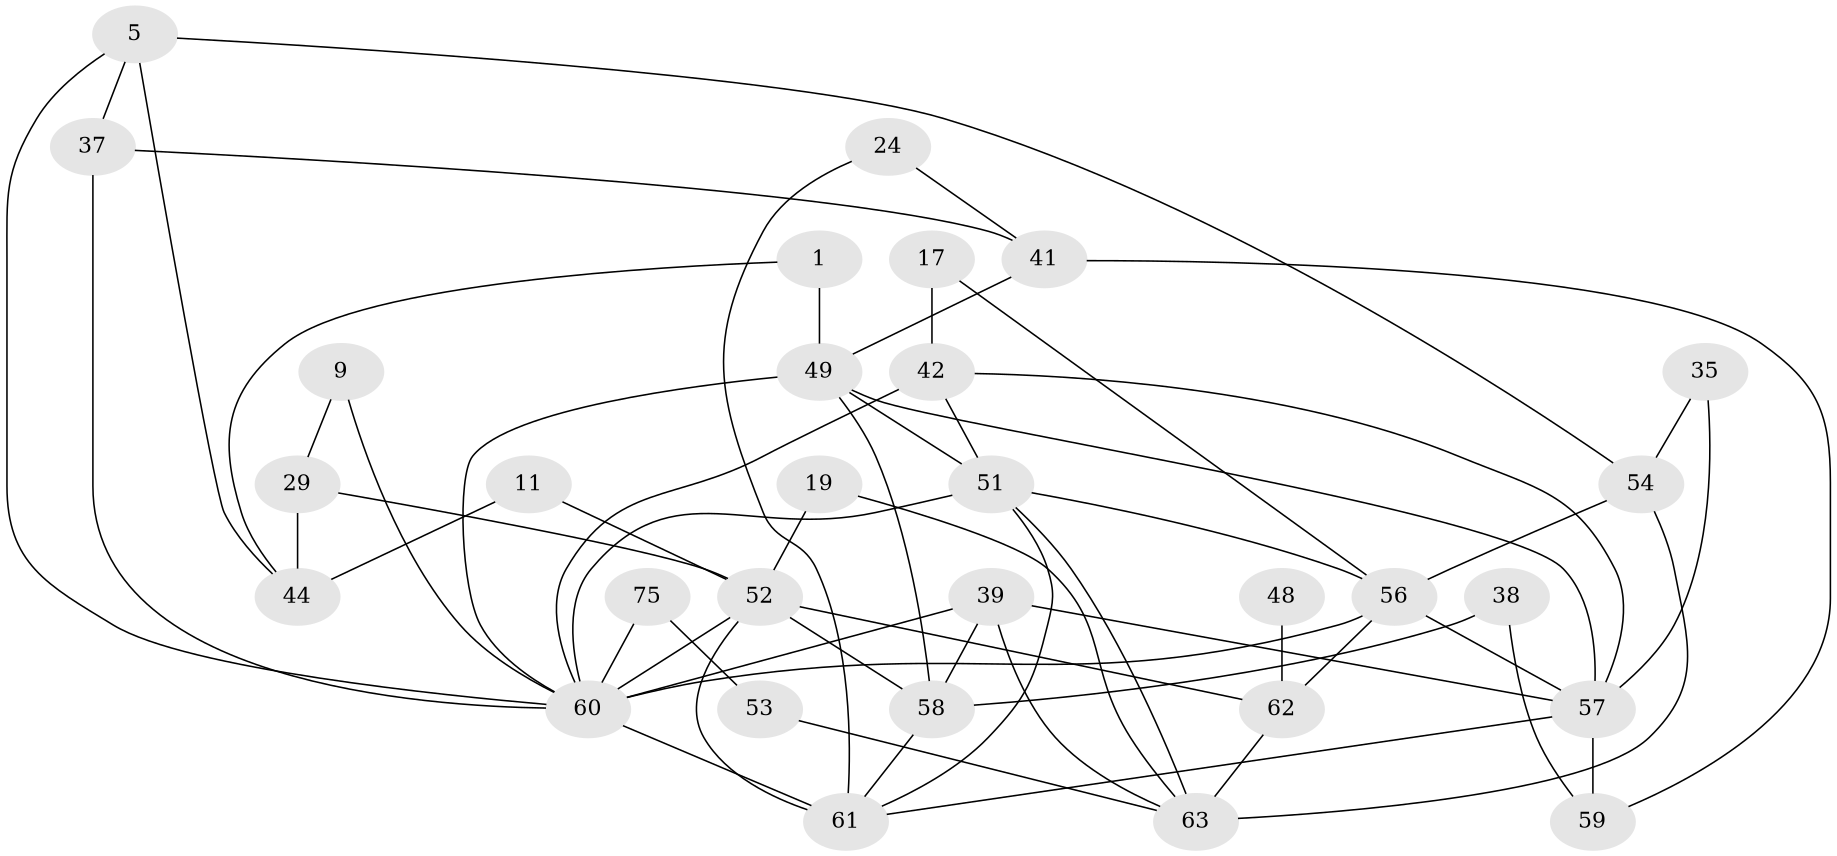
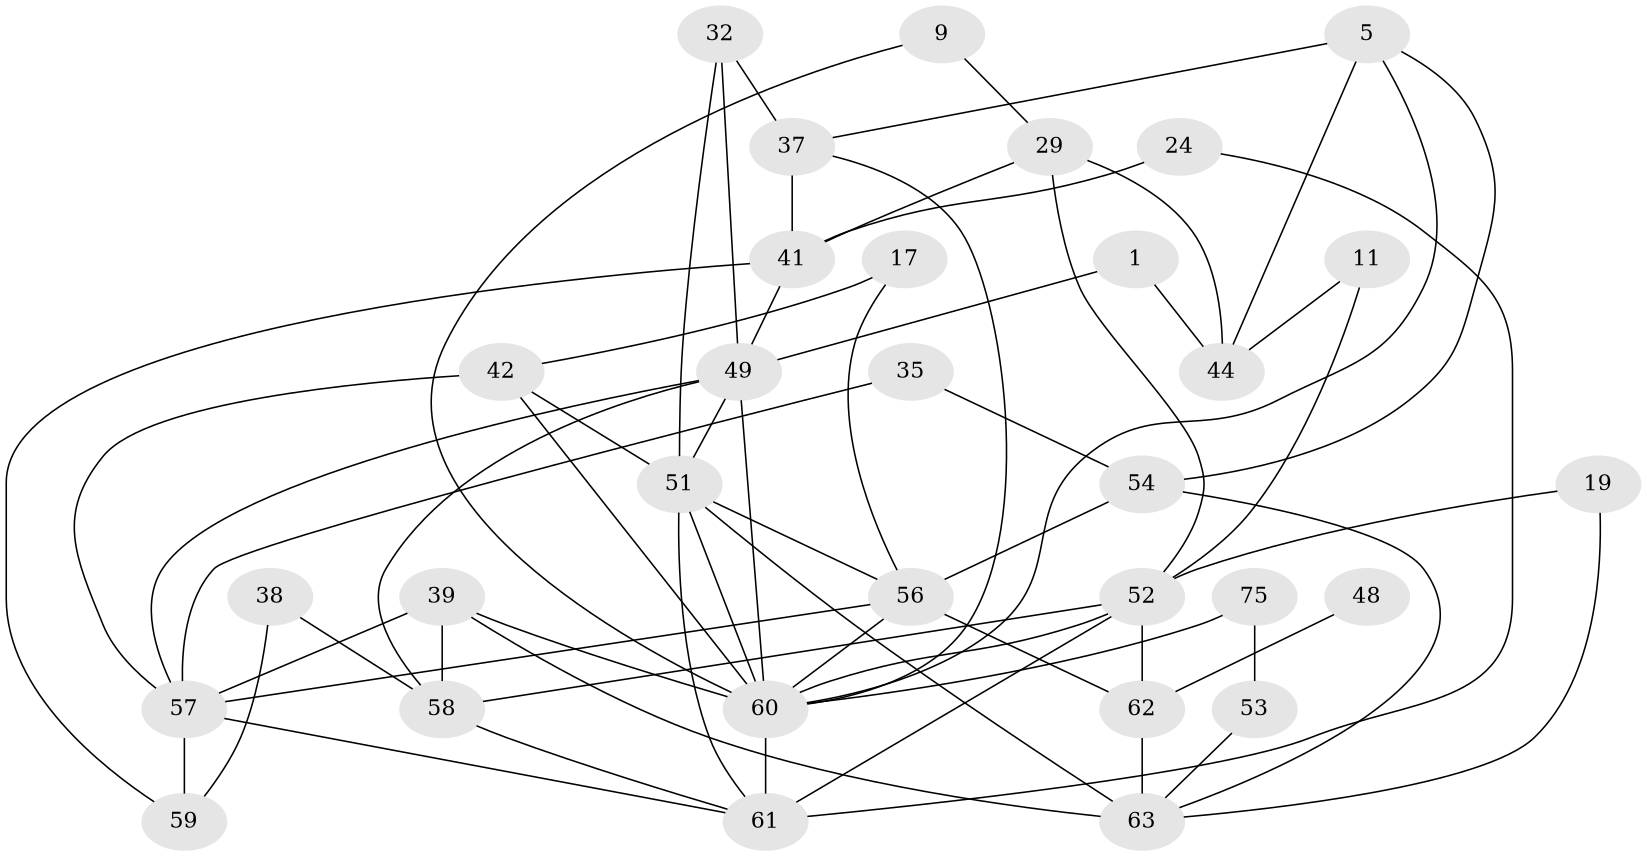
  graph {
    node [color=gray90 style=filled]
    44 [super="+10"]
    1
    49 [super="+23"]
    60 [super="+40+55"]
    51 [super="+25+33"]
    57 [super="+15+31+18"]
    58 [super="+26"]
    37 [super="+13"]
    41
    5
    54 [super="+2"]
    56 [super="+28"]
    63 [super="+46"]
    61 [super="+12+21"]
    9
    29
    52 [super="+30"]
    11
    62
    17
    42
    19
    24
    59
+   32
    35
    38
    39 [super="+34+22"]
    n29 [label=75 super="+27"]
    53
    48
    1 -- 44
    1 -- 49 [weight=2]
    49 -- 60 [weight=4]
    49 -- 51
    49 -- 57
    49 -- 58
    60 -- 61 [weight=2]
    51 -- 60 [weight=2]
    51 -- 56
    51 -- 63
    51 -- 61
    57 -- 61
    57 -- 59
    58 -- 61
    37 -- 60 [weight=2]
    37 -- 41 [weight=2]
    41 -- 49
    41 -- 59
    5 -- 44
    5 -- 60
    5 -- 37
    5 -- 54
    54 -- 56
    54 -- 63 [weight=2]
    56 -- 60
    56 -- 57
    56 -- 62 [weight=2]
    9 -- 60
    9 -- 29
    29 -- 44 [weight=2]
+   29 -- 41
    29 -- 52
    52 -- 60 [weight=4]
    52 -- 58
    52 -- 61
    52 -- 62 [weight=2]
    11 -- 44
    11 -- 52 [weight=2]
    62 -- 63 [weight=2]
    17 -- 56
    17 -- 42
    42 -- 60
    42 -- 51
    42 -- 57
    19 -- 63
    19 -- 52
    24 -- 41
    24 -- 61
+   32 -- 49
+   32 -- 51
+   32 -- 37 [weight=2]
    35 -- 57
    35 -- 54
    38 -- 58
    38 -- 59
    39 -- 60 [weight=6]
    39 -- 57 [weight=2]
    39 -- 58
    39 -- 63 [weight=2]
    n29 -- 60 [weight=3]
    n29 -- 53
    53 -- 63
    48 -- 62
  }
